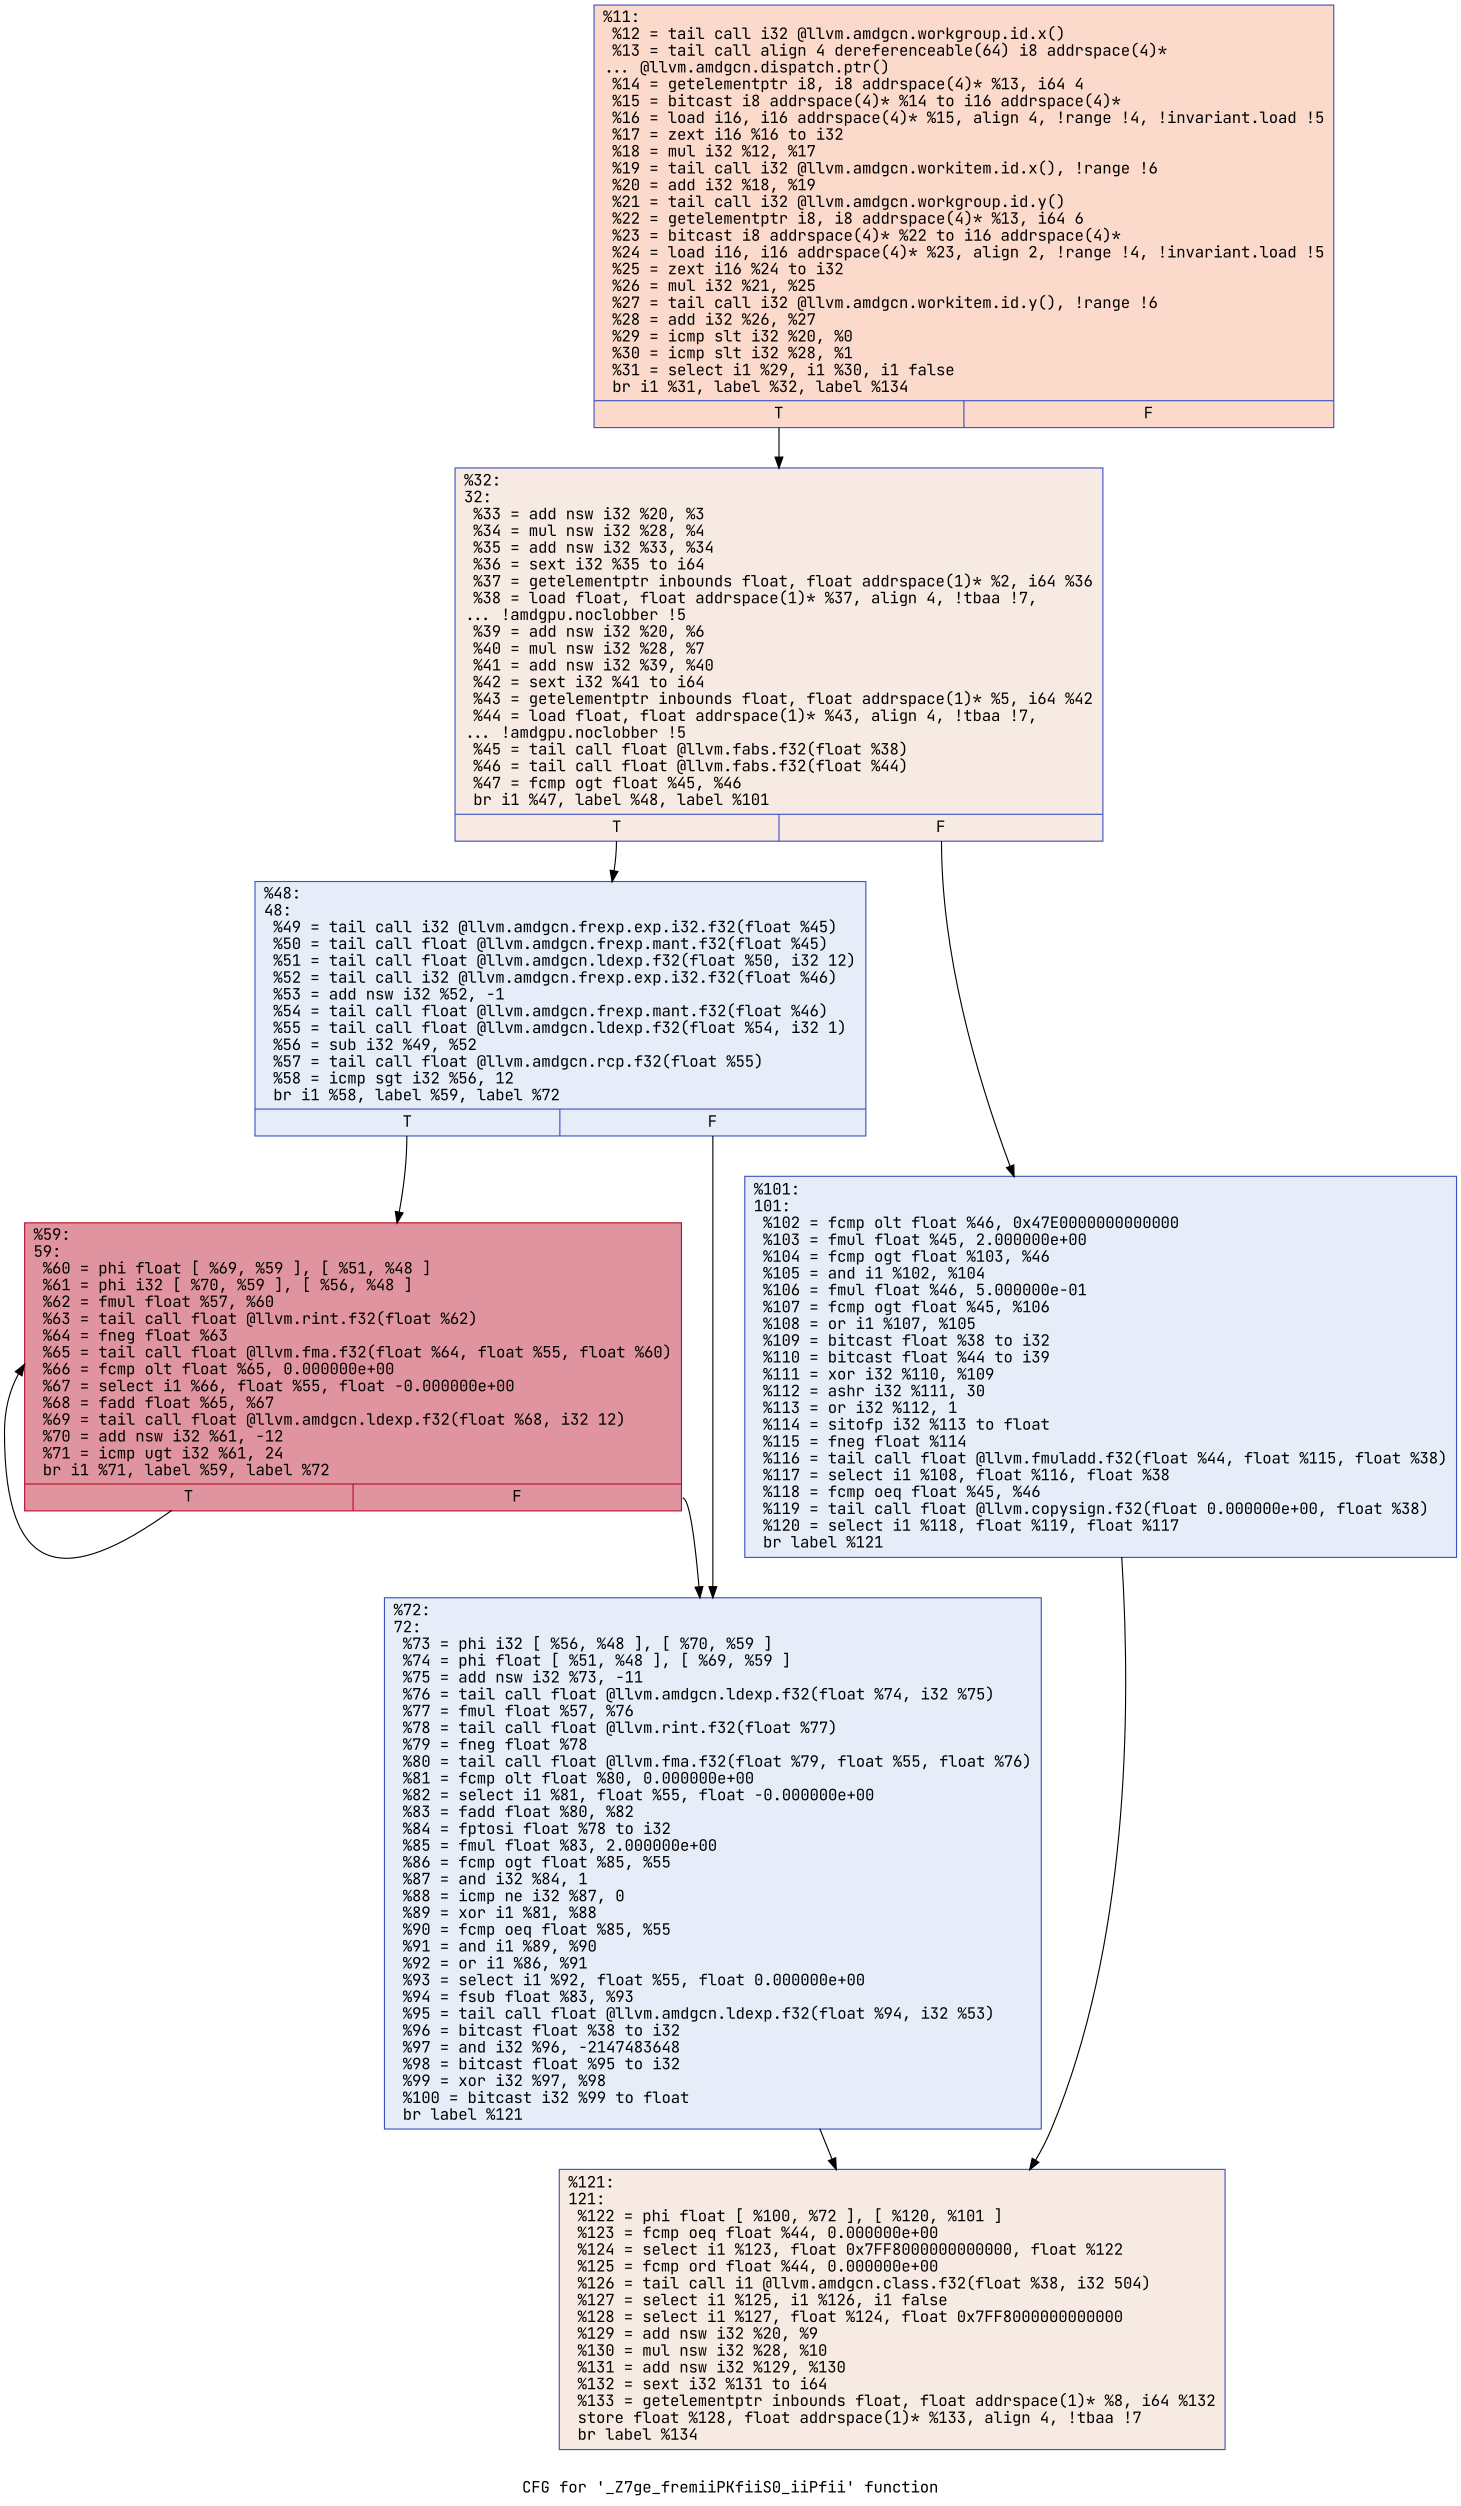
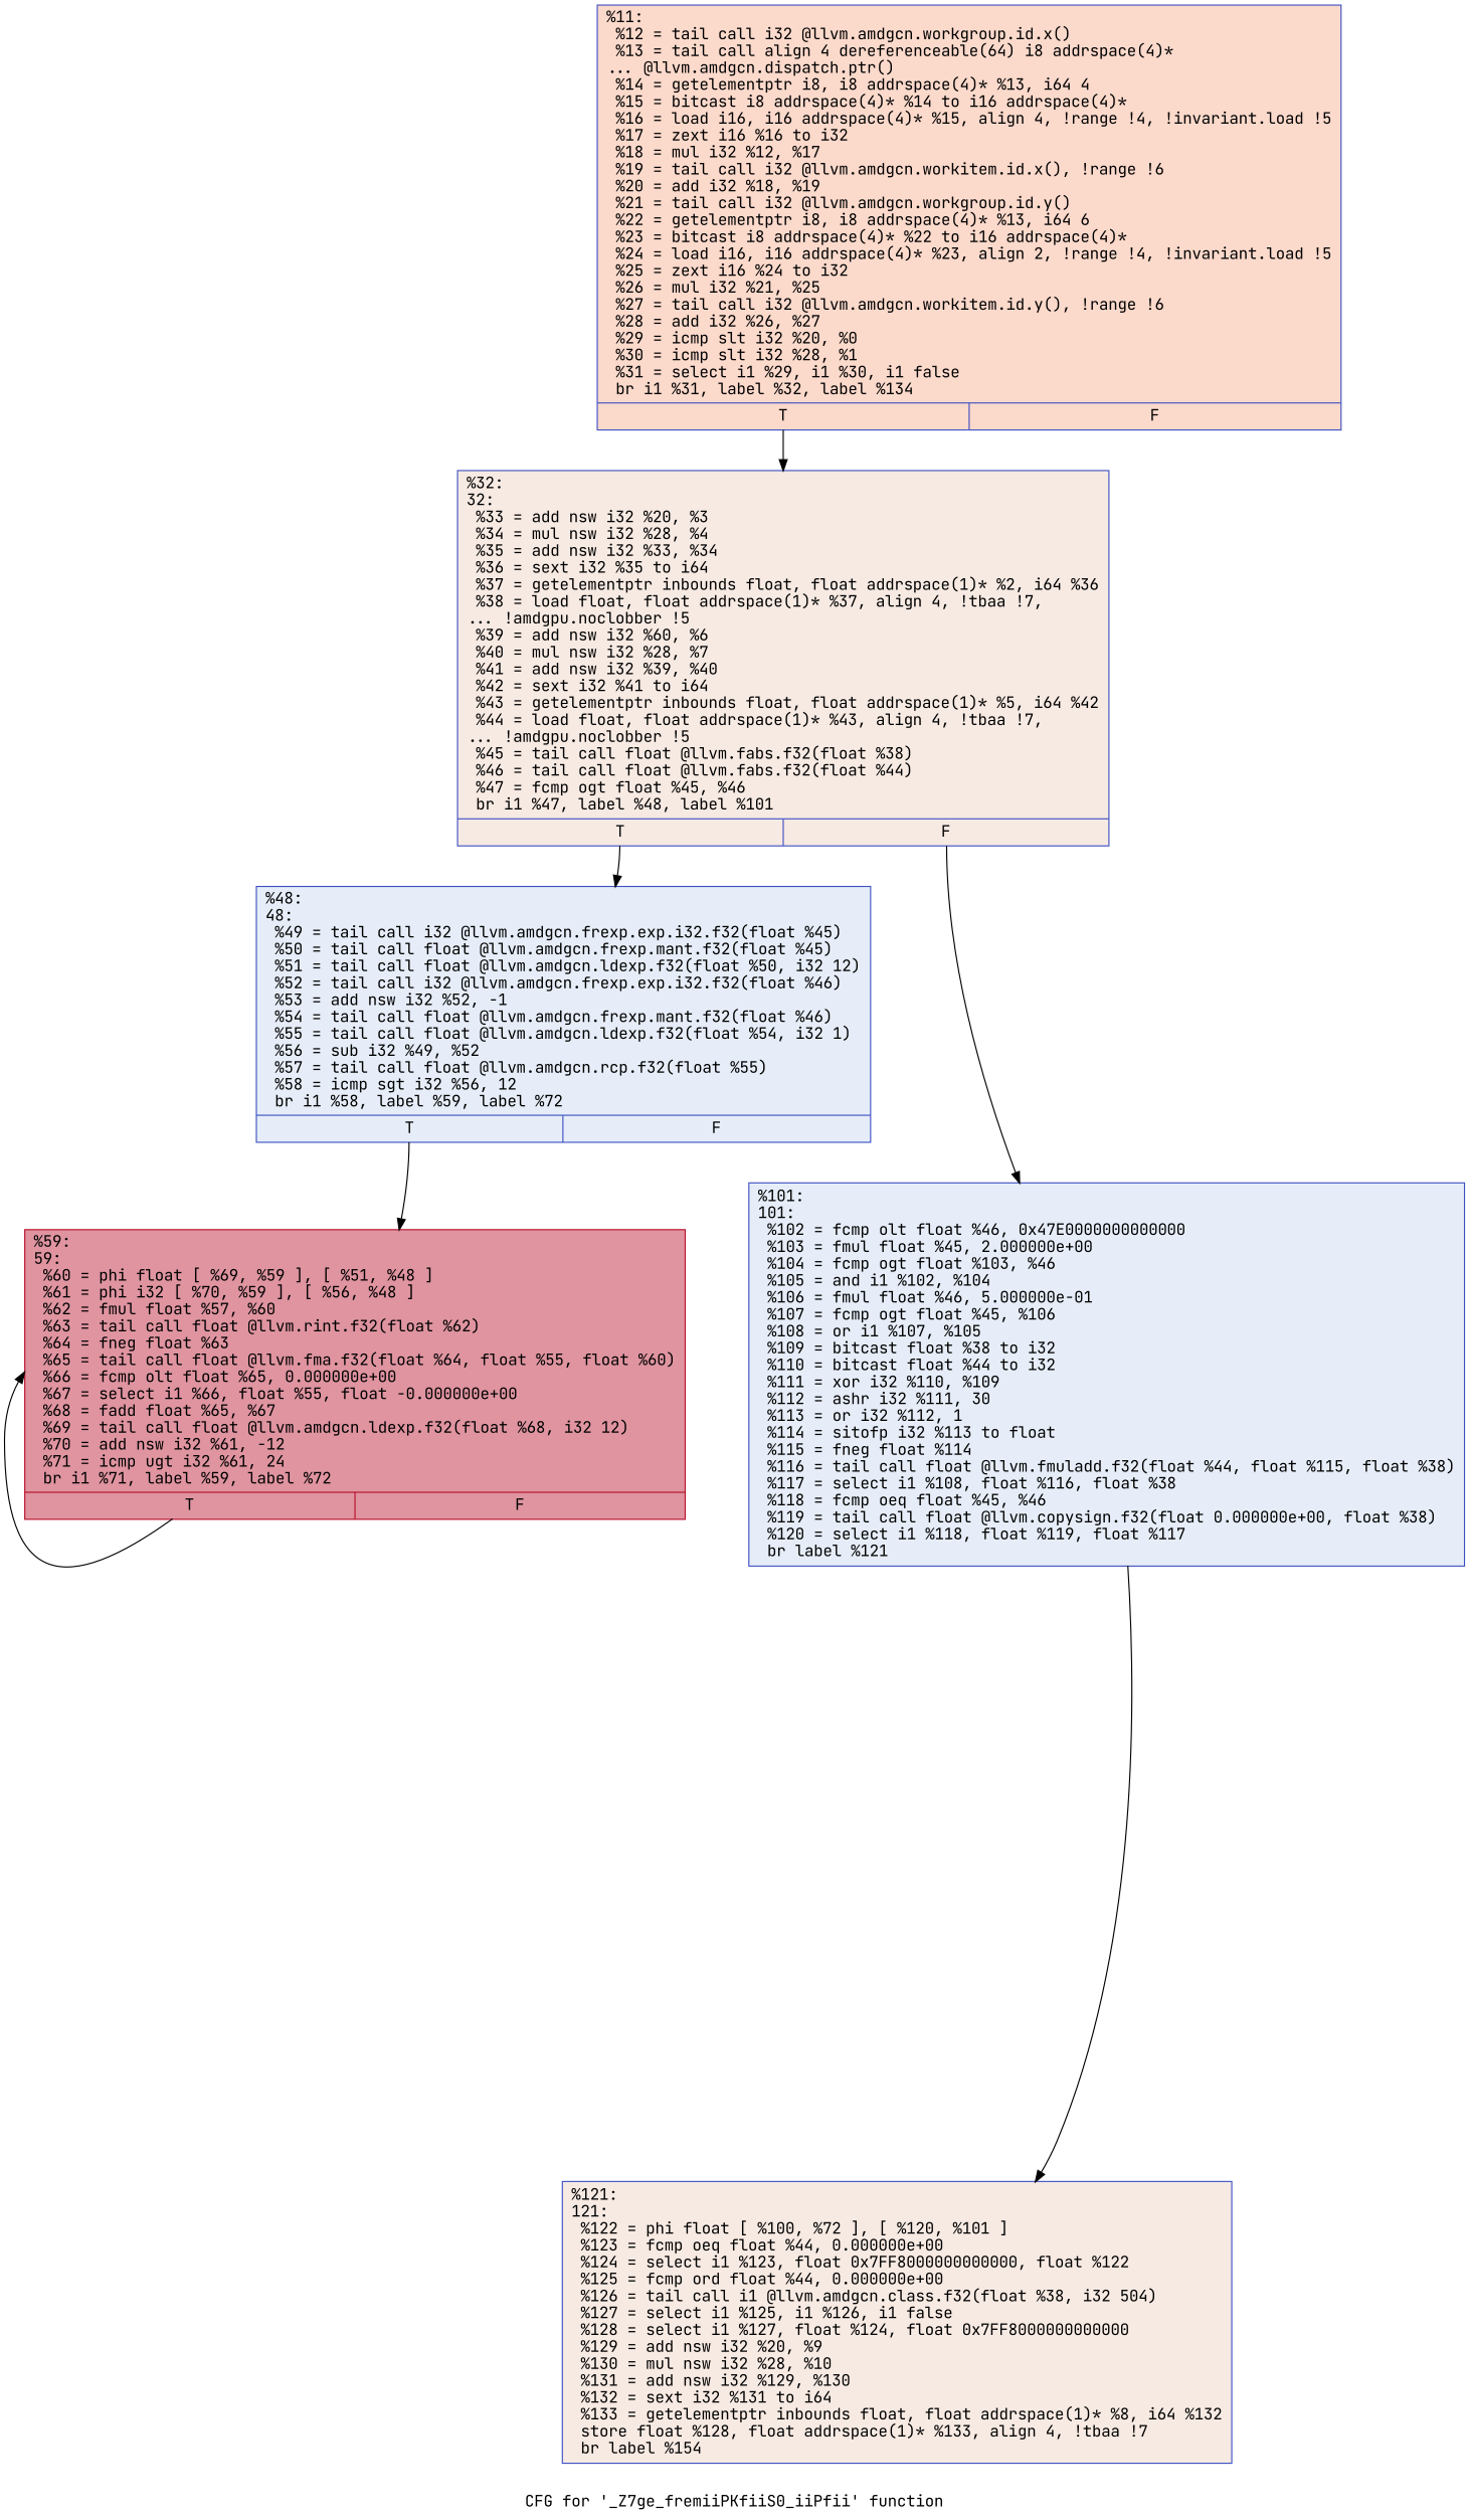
  digraph {
    fontname="JetBrains Mono"
    label="CFG for '_Z7ge_fremiiPKfiiS0_iiPfii' function"
    node [color="#3d50c3ff" fillcolor="#c7d7f070" fontname="JetBrains Mono" shape=record style=filled]
    edge [fontname="JetBrains Mono" tailport=s0]
    n1 [fillcolor="#f7a88970" label="{%11:\l  %12 = tail call i32 @llvm.amdgcn.workgroup.id.x()\l  %13 = tail call align 4 dereferenceable(64) i8 addrspace(4)*\l... @llvm.amdgcn.dispatch.ptr()\l  %14 = getelementptr i8, i8 addrspace(4)* %13, i64 4\l  %15 = bitcast i8 addrspace(4)* %14 to i16 addrspace(4)*\l  %16 = load i16, i16 addrspace(4)* %15, align 4, !range !4, !invariant.load !5\l  %17 = zext i16 %16 to i32\l  %18 = mul i32 %12, %17\l  %19 = tail call i32 @llvm.amdgcn.workitem.id.x(), !range !6\l  %20 = add i32 %18, %19\l  %21 = tail call i32 @llvm.amdgcn.workgroup.id.y()\l  %22 = getelementptr i8, i8 addrspace(4)* %13, i64 6\l  %23 = bitcast i8 addrspace(4)* %22 to i16 addrspace(4)*\l  %24 = load i16, i16 addrspace(4)* %23, align 2, !range !4, !invariant.load !5\l  %25 = zext i16 %24 to i32\l  %26 = mul i32 %21, %25\l  %27 = tail call i32 @llvm.amdgcn.workitem.id.y(), !range !6\l  %28 = add i32 %26, %27\l  %29 = icmp slt i32 %20, %0\l  %30 = icmp slt i32 %28, %1\l  %31 = select i1 %29, i1 %30, i1 false\l  br i1 %31, label %32, label %134\l|{<s0>T|<s1>F}}"]
-   n2 [fillcolor="#eed0c070" label="{%32:\l32:                                               \l  %33 = add nsw i32 %20, %3\l  %34 = mul nsw i32 %28, %4\l  %35 = add nsw i32 %33, %34\l  %36 = sext i32 %35 to i64\l  %37 = getelementptr inbounds float, float addrspace(1)* %2, i64 %36\l  %38 = load float, float addrspace(1)* %37, align 4, !tbaa !7,\l... !amdgpu.noclobber !5\l  %39 = add nsw i32 %20, %6\l  %40 = mul nsw i32 %28, %7\l  %41 = add nsw i32 %39, %40\l  %42 = sext i32 %41 to i64\l  %43 = getelementptr inbounds float, float addrspace(1)* %5, i64 %42\l  %44 = load float, float addrspace(1)* %43, align 4, !tbaa !7,\l... !amdgpu.noclobber !5\l  %45 = tail call float @llvm.fabs.f32(float %38)\l  %46 = tail call float @llvm.fabs.f32(float %44)\l  %47 = fcmp ogt float %45, %46\l  br i1 %47, label %48, label %101\l|{<s0>T|<s1>F}}"]
+   n2 [fillcolor="#eed0c070" label="{%32:\l32:                                               \l  %33 = add nsw i32 %20, %3\l  %34 = mul nsw i32 %28, %4\l  %35 = add nsw i32 %33, %34\l  %36 = sext i32 %35 to i64\l  %37 = getelementptr inbounds float, float addrspace(1)* %2, i64 %36\l  %38 = load float, float addrspace(1)* %37, align 4, !tbaa !7,\l... !amdgpu.noclobber !5\l  %39 = add nsw i32 %60, %6\l  %40 = mul nsw i32 %28, %7\l  %41 = add nsw i32 %39, %40\l  %42 = sext i32 %41 to i64\l  %43 = getelementptr inbounds float, float addrspace(1)* %5, i64 %42\l  %44 = load float, float addrspace(1)* %43, align 4, !tbaa !7,\l... !amdgpu.noclobber !5\l  %45 = tail call float @llvm.fabs.f32(float %38)\l  %46 = tail call float @llvm.fabs.f32(float %44)\l  %47 = fcmp ogt float %45, %46\l  br i1 %47, label %48, label %101\l|{<s0>T|<s1>F}}"]
    n3 [label="{%48:\l48:                                               \l  %49 = tail call i32 @llvm.amdgcn.frexp.exp.i32.f32(float %45)\l  %50 = tail call float @llvm.amdgcn.frexp.mant.f32(float %45)\l  %51 = tail call float @llvm.amdgcn.ldexp.f32(float %50, i32 12)\l  %52 = tail call i32 @llvm.amdgcn.frexp.exp.i32.f32(float %46)\l  %53 = add nsw i32 %52, -1\l  %54 = tail call float @llvm.amdgcn.frexp.mant.f32(float %46)\l  %55 = tail call float @llvm.amdgcn.ldexp.f32(float %54, i32 1)\l  %56 = sub i32 %49, %52\l  %57 = tail call float @llvm.amdgcn.rcp.f32(float %55)\l  %58 = icmp sgt i32 %56, 12\l  br i1 %58, label %59, label %72\l|{<s0>T|<s1>F}}"]
-   n4 [label="{%101:\l101:                                              \l  %102 = fcmp olt float %46, 0x47E0000000000000\l  %103 = fmul float %45, 2.000000e+00\l  %104 = fcmp ogt float %103, %46\l  %105 = and i1 %102, %104\l  %106 = fmul float %46, 5.000000e-01\l  %107 = fcmp ogt float %45, %106\l  %108 = or i1 %107, %105\l  %109 = bitcast float %38 to i32\l  %110 = bitcast float %44 to i39\l  %111 = xor i32 %110, %109\l  %112 = ashr i32 %111, 30\l  %113 = or i32 %112, 1\l  %114 = sitofp i32 %113 to float\l  %115 = fneg float %114\l  %116 = tail call float @llvm.fmuladd.f32(float %44, float %115, float %38)\l  %117 = select i1 %108, float %116, float %38\l  %118 = fcmp oeq float %45, %46\l  %119 = tail call float @llvm.copysign.f32(float 0.000000e+00, float %38)\l  %120 = select i1 %118, float %119, float %117\l  br label %121\l}"]
+   n4 [label="{%101:\l101:                                              \l  %102 = fcmp olt float %46, 0x47E0000000000000\l  %103 = fmul float %45, 2.000000e+00\l  %104 = fcmp ogt float %103, %46\l  %105 = and i1 %102, %104\l  %106 = fmul float %46, 5.000000e-01\l  %107 = fcmp ogt float %45, %106\l  %108 = or i1 %107, %105\l  %109 = bitcast float %38 to i32\l  %110 = bitcast float %44 to i32\l  %111 = xor i32 %110, %109\l  %112 = ashr i32 %111, 30\l  %113 = or i32 %112, 1\l  %114 = sitofp i32 %113 to float\l  %115 = fneg float %114\l  %116 = tail call float @llvm.fmuladd.f32(float %44, float %115, float %38)\l  %117 = select i1 %108, float %116, float %38\l  %118 = fcmp oeq float %45, %46\l  %119 = tail call float @llvm.copysign.f32(float 0.000000e+00, float %38)\l  %120 = select i1 %118, float %119, float %117\l  br label %121\l}"]
    n5 [color="#b70d28ff" fillcolor="#b70d2870" label="{%59:\l59:                                               \l  %60 = phi float [ %69, %59 ], [ %51, %48 ]\l  %61 = phi i32 [ %70, %59 ], [ %56, %48 ]\l  %62 = fmul float %57, %60\l  %63 = tail call float @llvm.rint.f32(float %62)\l  %64 = fneg float %63\l  %65 = tail call float @llvm.fma.f32(float %64, float %55, float %60)\l  %66 = fcmp olt float %65, 0.000000e+00\l  %67 = select i1 %66, float %55, float -0.000000e+00\l  %68 = fadd float %65, %67\l  %69 = tail call float @llvm.amdgcn.ldexp.f32(float %68, i32 12)\l  %70 = add nsw i32 %61, -12\l  %71 = icmp ugt i32 %61, 24\l  br i1 %71, label %59, label %72\l|{<s0>T|<s1>F}}"]
-   n6 [label="{%72:\l72:                                               \l  %73 = phi i32 [ %56, %48 ], [ %70, %59 ]\l  %74 = phi float [ %51, %48 ], [ %69, %59 ]\l  %75 = add nsw i32 %73, -11\l  %76 = tail call float @llvm.amdgcn.ldexp.f32(float %74, i32 %75)\l  %77 = fmul float %57, %76\l  %78 = tail call float @llvm.rint.f32(float %77)\l  %79 = fneg float %78\l  %80 = tail call float @llvm.fma.f32(float %79, float %55, float %76)\l  %81 = fcmp olt float %80, 0.000000e+00\l  %82 = select i1 %81, float %55, float -0.000000e+00\l  %83 = fadd float %80, %82\l  %84 = fptosi float %78 to i32\l  %85 = fmul float %83, 2.000000e+00\l  %86 = fcmp ogt float %85, %55\l  %87 = and i32 %84, 1\l  %88 = icmp ne i32 %87, 0\l  %89 = xor i1 %81, %88\l  %90 = fcmp oeq float %85, %55\l  %91 = and i1 %89, %90\l  %92 = or i1 %86, %91\l  %93 = select i1 %92, float %55, float 0.000000e+00\l  %94 = fsub float %83, %93\l  %95 = tail call float @llvm.amdgcn.ldexp.f32(float %94, i32 %53)\l  %96 = bitcast float %38 to i32\l  %97 = and i32 %96, -2147483648\l  %98 = bitcast float %95 to i32\l  %99 = xor i32 %97, %98\l  %100 = bitcast i32 %99 to float\l  br label %121\l}"]
-   n7 [fillcolor="#eed0c070" label="{%121:\l121:                                              \l  %122 = phi float [ %100, %72 ], [ %120, %101 ]\l  %123 = fcmp oeq float %44, 0.000000e+00\l  %124 = select i1 %123, float 0x7FF8000000000000, float %122\l  %125 = fcmp ord float %44, 0.000000e+00\l  %126 = tail call i1 @llvm.amdgcn.class.f32(float %38, i32 504)\l  %127 = select i1 %125, i1 %126, i1 false\l  %128 = select i1 %127, float %124, float 0x7FF8000000000000\l  %129 = add nsw i32 %20, %9\l  %130 = mul nsw i32 %28, %10\l  %131 = add nsw i32 %129, %130\l  %132 = sext i32 %131 to i64\l  %133 = getelementptr inbounds float, float addrspace(1)* %8, i64 %132\l  store float %128, float addrspace(1)* %133, align 4, !tbaa !7\l  br label %134\l}"]
+   n7 [fillcolor="#eed0c070" label="{%121:\l121:                                              \l  %122 = phi float [ %100, %72 ], [ %120, %101 ]\l  %123 = fcmp oeq float %44, 0.000000e+00\l  %124 = select i1 %123, float 0x7FF8000000000000, float %122\l  %125 = fcmp ord float %44, 0.000000e+00\l  %126 = tail call i1 @llvm.amdgcn.class.f32(float %38, i32 504)\l  %127 = select i1 %125, i1 %126, i1 false\l  %128 = select i1 %127, float %124, float 0x7FF8000000000000\l  %129 = add nsw i32 %20, %9\l  %130 = mul nsw i32 %28, %10\l  %131 = add nsw i32 %129, %130\l  %132 = sext i32 %131 to i64\l  %133 = getelementptr inbounds float, float addrspace(1)* %8, i64 %132\l  store float %128, float addrspace(1)* %133, align 4, !tbaa !7\l  br label %154\l}"]
    n1 -> n2
    n2 -> n3
    n2 -> n4 [tailport=s1]
    n3 -> n5
-   n3 -> n6 [tailport=s1]
    n4 -> n7
    n5 -> n5
-   n5 -> n6 [tailport=s1]
-   n6 -> n7
  }
